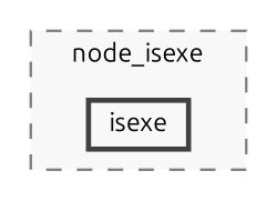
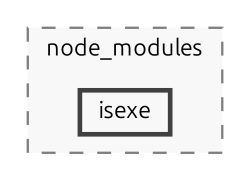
  digraph {
    compound=true
    fontname=Ubuntu
    n1 [color=grey25 fillcolor="#f8f8f8" fontname=Ubuntu fontsize=10 height=0.2 label=isexe shape=box style="filled,bold" width=0.4]
    subgraph cluster_1 {
      bgcolor="#f8f8f8"
      fontsize=10
-     label=node_isexe
+     label=node_modules
      pencolor=grey50
      style="filled,dashed"
      n1
    }
  }
